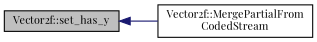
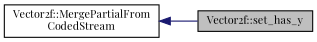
  digraph {
    rankdir=LR
    fontname="Playfair Display"
    node [color=black fontname="Playfair Display" fontsize=10 shape=record style=filled]
    n1 [fillcolor=grey75 fontcolor=black height=0.2 label="Vector2f::set_has_y" width=0.4]
    n2 [fillcolor=white height=0.2 label="Vector2f::MergePartialFrom\lCodedStream" width=0.4]
-   n1 -> n2 [color=midnightblue dir=back fontname="Playfair Display" fontsize=10 labelfontname=Helvetica labelfontsize=10 style=solid]
+   n2 -> n1 [color=midnightblue dir=back fontname="Playfair Display" fontsize=10 labelfontname=Helvetica labelfontsize=10 style=solid]
  }
